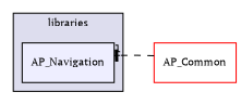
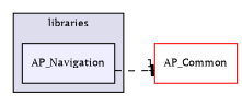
  digraph {
    compound=true
    rankdir=LR
    fontname="PT Serif"
    node [fontname="PT Serif" fontsize=10 shape=box style=filled]
    n1 [fillcolor="#eeeeff" label=AP_Navigation pencolor=black]
    n2 [color=red fillcolor=white label=AP_Common]
    subgraph cluster_1 {
      bgcolor="#ddddee"
      fontsize=10
      label=libraries
      pencolor=black
      n1
    }
-   n2 -> n1 [headlabel=1 labeldistance=1.5 labelfontname=Helvetica labelfontsize=10 color=black style=dashed arrowhead=tee fontname="PT Serif"]
+   n1 -> n2 [headlabel=1 labeldistance=1.5 labelfontname=Helvetica labelfontsize=10 color=black style=dashed arrowhead=tee fontname="PT Serif"]
  }
